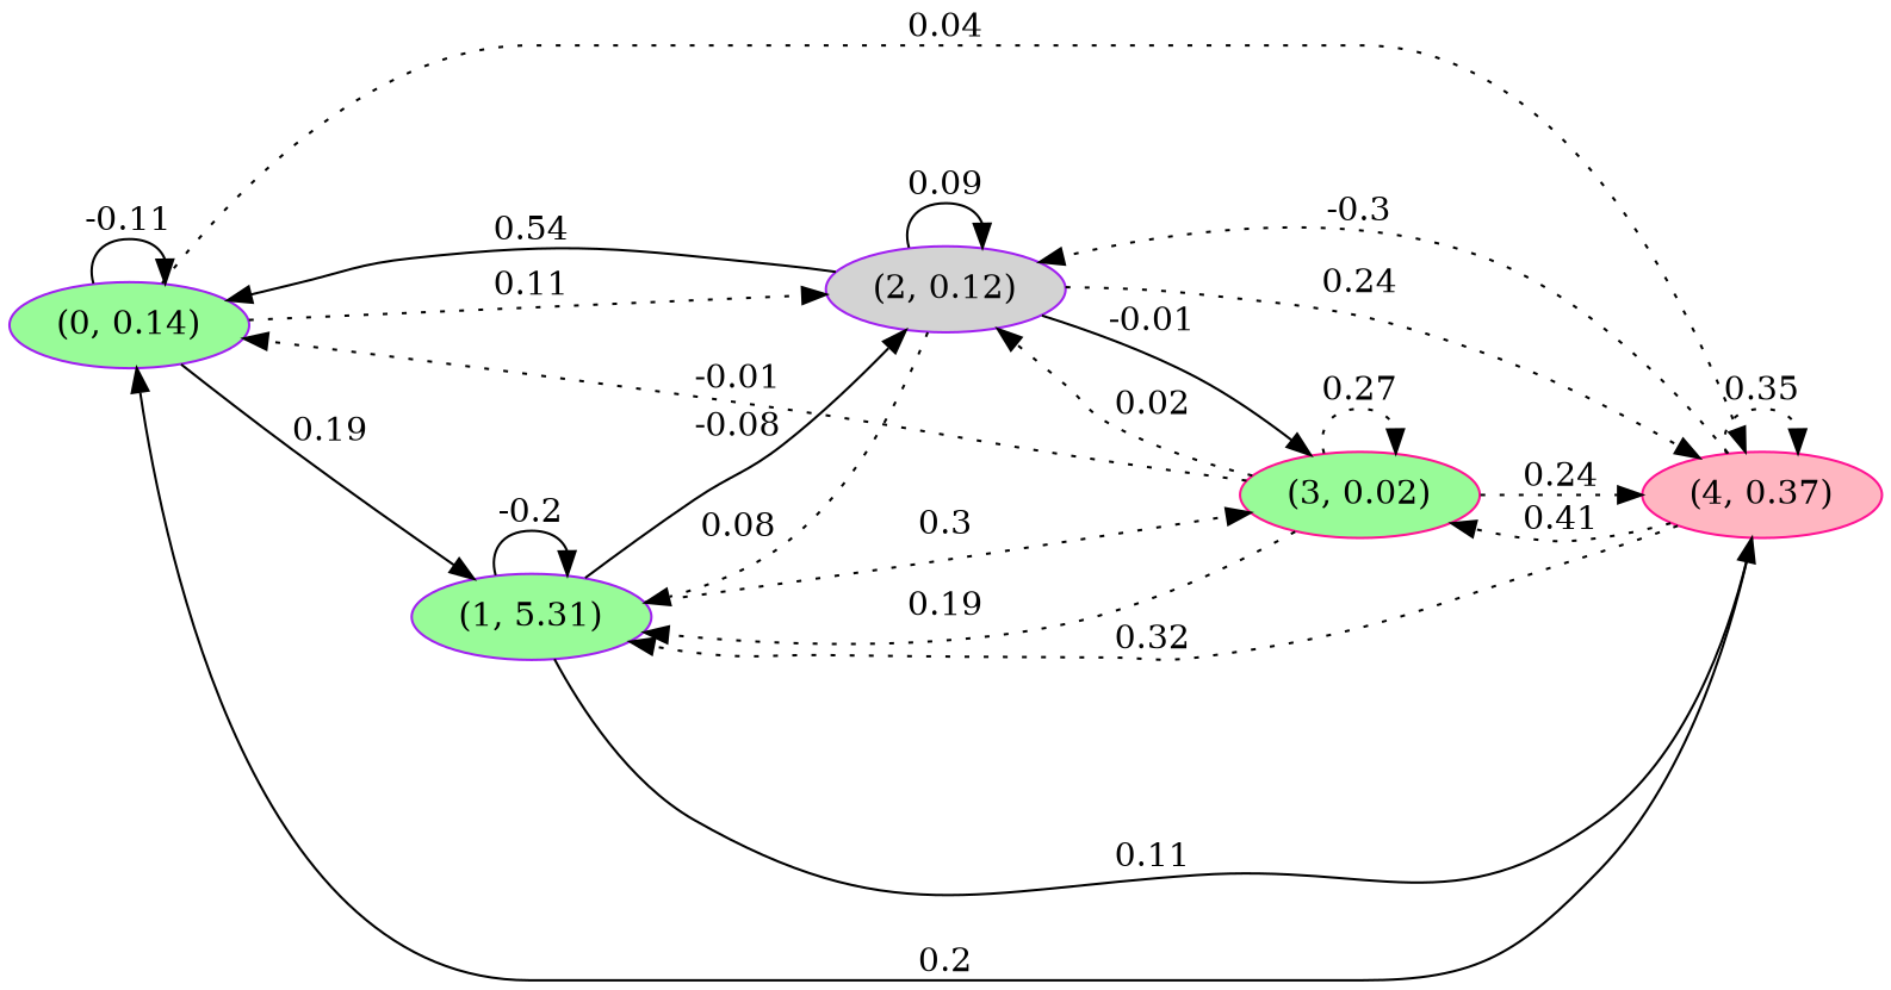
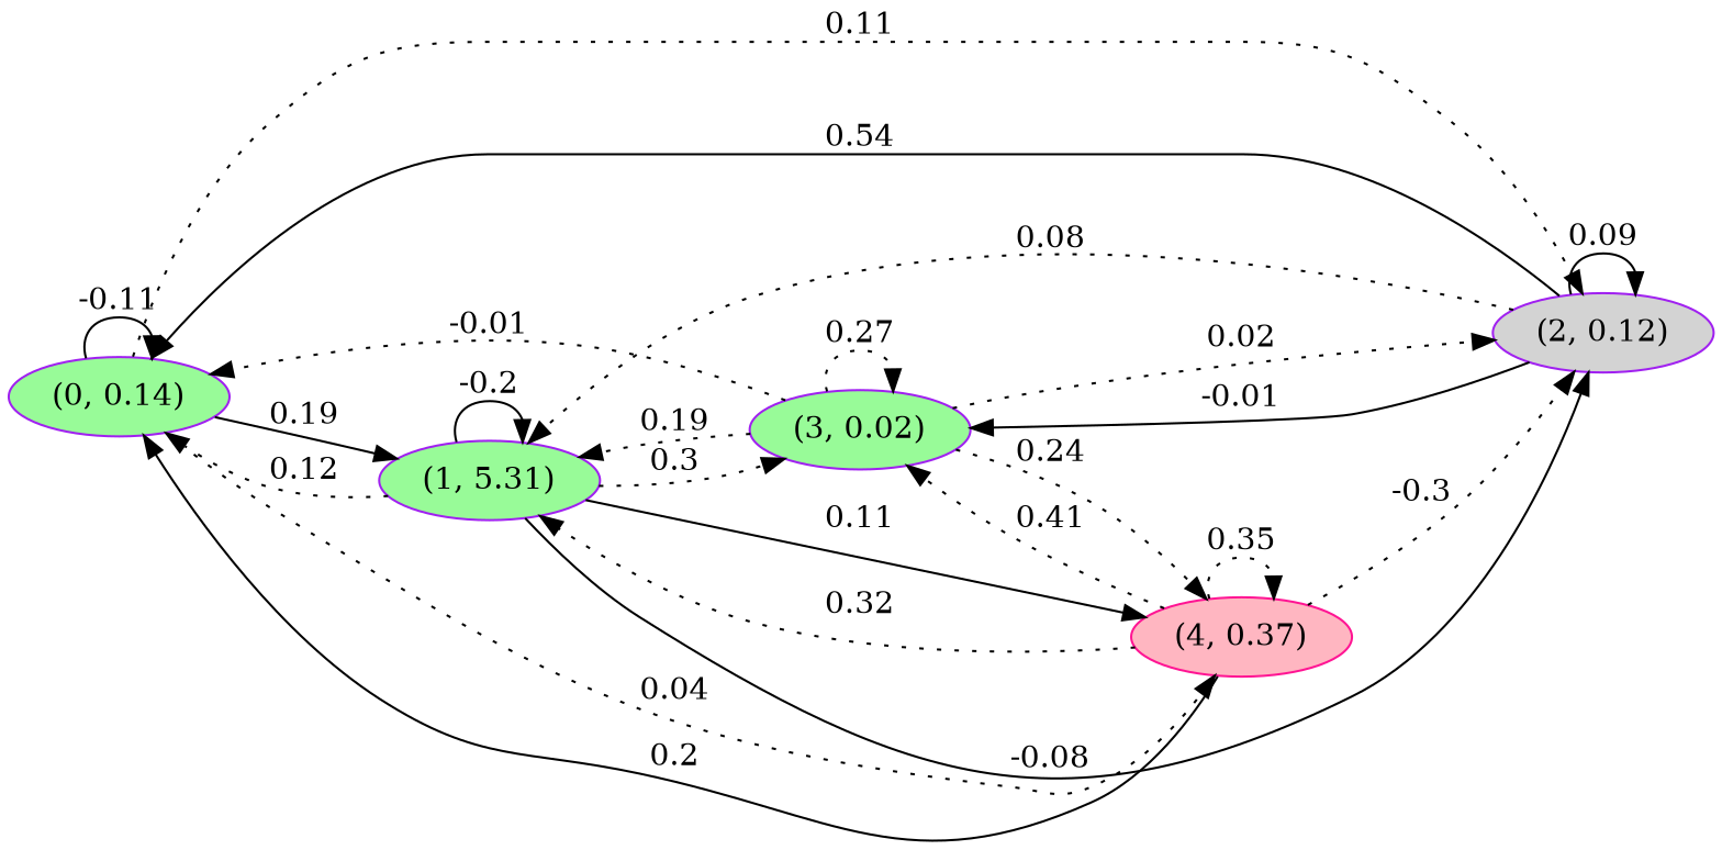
  digraph {
    rankdir=LR
    node [color=purple fillcolor=palegreen style=filled]
    edge [style=dotted]
    n1 [label="(0, 0.14)"]
    n2 [label="(1, 5.31)"]
    n3 [fillcolor=lightgrey label="(2, 0.12)"]
    n4 [color=deeppink fillcolor=lightpink label="(4, 0.37)"]
-   n5 [color=deeppink label="(3, 0.02)"]
+   n5 [label="(3, 0.02)"]
    n1 -> n1 [label=-0.11 style=solid]
    n1 -> n2 [label=0.19 style=solid]
    n1 -> n3 [label=0.11]
    n1 -> n4 [label=0.04]
+   n2 -> n1 [label=0.12]
    n2 -> n2 [label=-0.2 style=solid]
    n2 -> n3 [label=-0.08 style=solid]
    n2 -> n4 [label=0.11 style=solid]
    n2 -> n5 [label=0.3]
    n3 -> n1 [label=0.54 style=solid]
    n3 -> n2 [label=0.08]
    n3 -> n3 [label=0.09 style=solid]
-   n3 -> n4 [label=0.24]
    n3 -> n5 [label=-0.01 style=solid]
    n4 -> n1 [label=0.2 style=solid]
    n4 -> n2 [label=0.32]
    n4 -> n3 [label=-0.3]
    n4 -> n4 [label=0.35]
    n4 -> n5 [label=0.41]
    n5 -> n1 [label=-0.01]
    n5 -> n2 [label=0.19]
    n5 -> n3 [label=0.02]
    n5 -> n4 [label=0.24]
    n5 -> n5 [label=0.27]
  }
